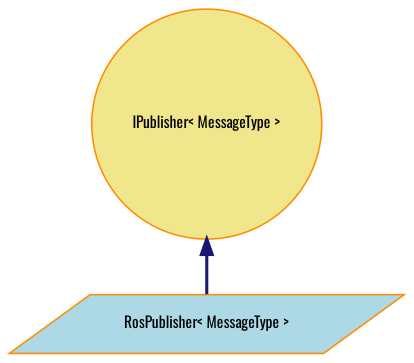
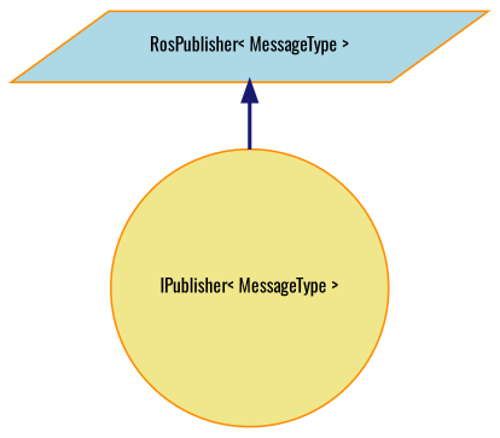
  digraph {
    fontname=Oswald
    node [color=darkorange fontname=Oswald fontsize=10 style=filled]
    n1 [fillcolor=lightblue fontcolor=black height=0.2 label="RosPublisher\< MessageType \>" shape=parallelogram width=0.4]
    n2 [fillcolor=khaki height=0.2 label="IPublisher\< MessageType \>" shape=circle width=0.4]
-   n2 -> n1 [color=midnightblue dir=back fontname=Oswald fontsize=10 labelfontname=Helvetica labelfontsize=10 style=bold]
+   n1 -> n2 [color=midnightblue dir=back fontname=Oswald fontsize=10 labelfontname=Helvetica labelfontsize=10 style=bold]
  }
